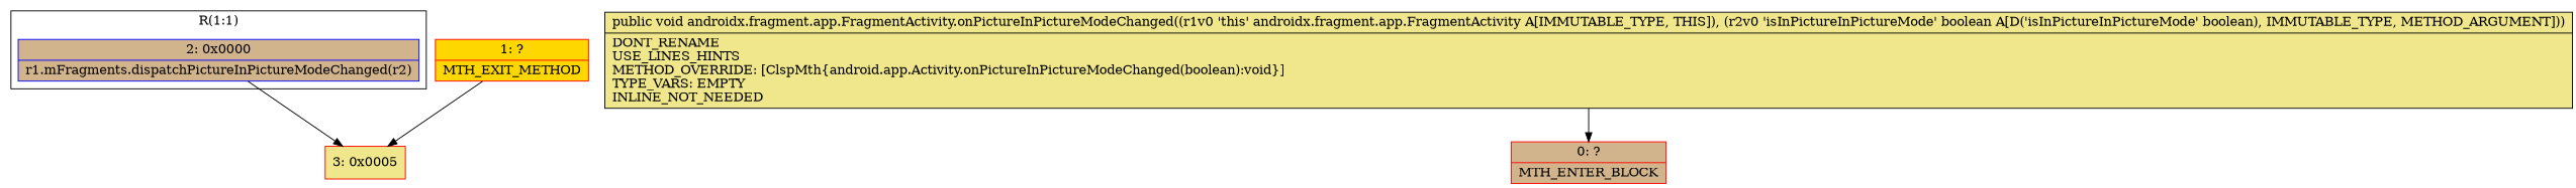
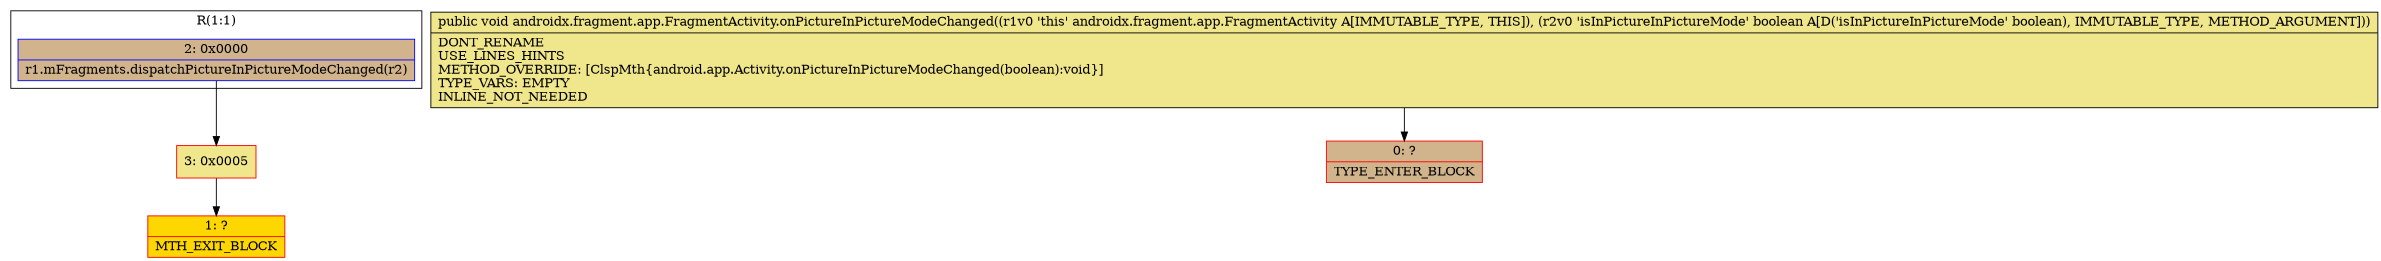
  digraph {
    node [color=red fillcolor=tan shape=record style=filled]
    n1 [color=blue label="{2\:\ 0x0000|r1.mFragments.dispatchPictureInPictureModeChanged(r2)\l}"]
    n2 [fillcolor=khaki label="{3\:\ 0x0005}"]
-   n3 [fillcolor=gold label="{1\:\ ?|MTH_EXIT_METHOD\l}"]
-   n4 [label="{0\:\ ?|MTH_ENTER_BLOCK\l}"]
+   n3 [fillcolor=gold label="{1\:\ ?|MTH_EXIT_BLOCK\l}"]
+   n4 [label="{0\:\ ?|TYPE_ENTER_BLOCK\l}"]
    n5 [fillcolor=khaki label="{public void androidx.fragment.app.FragmentActivity.onPictureInPictureModeChanged((r1v0 'this' androidx.fragment.app.FragmentActivity A[IMMUTABLE_TYPE, THIS]), (r2v0 'isInPictureInPictureMode' boolean A[D('isInPictureInPictureMode' boolean), IMMUTABLE_TYPE, METHOD_ARGUMENT]))  | DONT_RENAME\lUSE_LINES_HINTS\lMETHOD_OVERRIDE: [ClspMth\{android.app.Activity.onPictureInPictureModeChanged(boolean):void\}]\lTYPE_VARS: EMPTY\lINLINE_NOT_NEEDED\l}" color=""]
    subgraph cluster_1 {
      label="R(1:1)"
      n1
    }
    n1 -> n2
-   n3 -> n2
+   n2 -> n3
    n5 -> n4
  }
